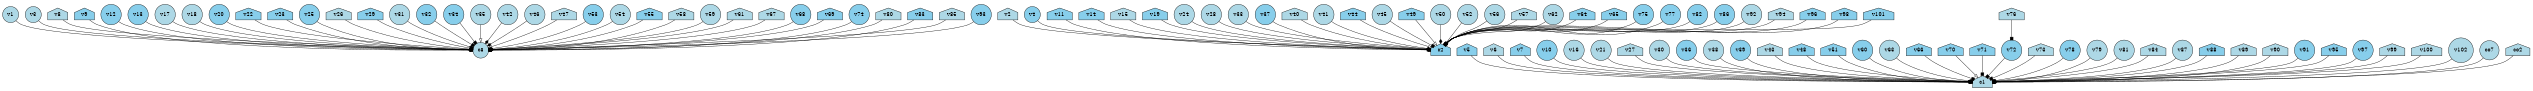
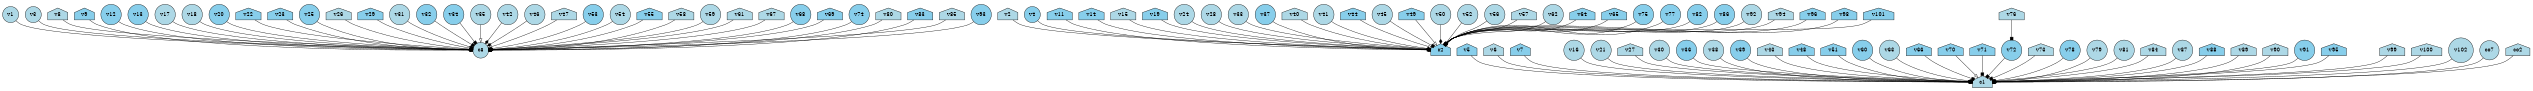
  strict digraph {
    node [fillcolor=lightblue shape=circle style=filled]
    edge [arrowhead=diamond weight=1]
    n1 [label=c8]
    v1
    v2 [shape=house]
    c2 [fillcolor=skyblue shape=house]
    v3
    v4 [fillcolor=skyblue]
    v5 [fillcolor=skyblue shape=house]
    c1 [shape=house]
    v6 [shape=house]
    v7 [fillcolor=skyblue shape=house]
    v8 [shape=house]
    v9 [fillcolor=skyblue shape=house]
-   v10 [fillcolor=skyblue]
    v11 [fillcolor=skyblue shape=house]
    v12 [fillcolor=skyblue]
    v13 [fillcolor=skyblue]
    v14 [fillcolor=skyblue shape=house]
    v15 [shape=house]
    v16
    v17
    v18
    v19 [fillcolor=skyblue shape=house]
    v20 [fillcolor=skyblue]
    v21
    v22 [fillcolor=skyblue shape=house]
    v23 [fillcolor=skyblue shape=house]
    v24
    v25 [fillcolor=skyblue]
    v26 [shape=house]
    v27 [shape=house]
    v28
    v29 [fillcolor=skyblue shape=house]
    v30
    v31
    v32 [fillcolor=skyblue]
    v33
    v34 [fillcolor=skyblue]
    v35
    v36 [fillcolor=skyblue]
    v37 [fillcolor=skyblue]
    v38
    v39 [fillcolor=skyblue]
    v40 [shape=house]
    v41
    v42
    v43 [shape=house]
    v44 [fillcolor=skyblue shape=house]
    v45
    v46
    v47 [shape=house]
    v48 [fillcolor=skyblue shape=house]
    v49 [fillcolor=skyblue shape=house]
    v50
    v51 [fillcolor=skyblue shape=house]
    v52
    v53 [fillcolor=skyblue]
    v54
    v55 [fillcolor=skyblue shape=house]
    v56
    v57 [shape=house]
    v58 [shape=house]
    v59
    v60 [fillcolor=skyblue]
    v61 [shape=house]
    v62
    v63
    v64 [fillcolor=skyblue shape=house]
    v65 [fillcolor=skyblue shape=house]
    v66 [fillcolor=skyblue shape=house]
    v67 [shape=house]
    v68 [fillcolor=skyblue]
    v69 [fillcolor=skyblue shape=house]
    v70 [fillcolor=skyblue shape=house]
    v71 [fillcolor=skyblue shape=house]
    v72 [fillcolor=skyblue]
    v73 [shape=house]
    v74 [fillcolor=skyblue]
    v75 [fillcolor=skyblue]
    v76 [shape=house]
    v77 [fillcolor=skyblue]
    v78 [fillcolor=skyblue]
    v79
    v80 [shape=house]
    v81
    v82 [fillcolor=skyblue]
    v83 [fillcolor=skyblue shape=house]
    v84 [shape=house]
    v85 [shape=house]
    v86 [fillcolor=skyblue]
    v87
    v88 [fillcolor=skyblue shape=house]
    v89 [shape=house]
    v90 [shape=house]
    v91 [fillcolor=skyblue]
    v92
    v93 [fillcolor=skyblue]
    v94 [shape=house]
    v95 [fillcolor=skyblue shape=house]
    v96 [fillcolor=skyblue shape=house]
-   v97 [fillcolor=skyblue]
    v98 [fillcolor=skyblue shape=house]
    v99 [shape=house]
    v100 [shape=house]
    v101 [fillcolor=skyblue shape=house]
    v102
    n106 [label=co7]
    co2 [shape=house]
    v1 -> n1 [arrowhead=onormal]
    v2 -> c2
    v3 -> n1
    v4 -> c2 [arrowhead=box]
    v5 -> c1 [arrowhead=onormal]
    v6 -> c1 [arrowhead=box]
    v7 -> c1 [arrowhead=onormal]
    v8 -> n1 [arrowhead=box]
    v9 -> n1
-   v10 -> c1 [arrowhead=onormal]
    v11 -> c2 [arrowhead=onormal]
    v12 -> n1 [arrowhead=onormal]
    v13 -> n1
    v14 -> c2 [arrowhead=onormal]
    v15 -> c2 [arrowhead=box]
    v16 -> c1 [arrowhead=box]
    v17 -> n1 [arrowhead=box]
    v18 -> n1 [arrowhead=onormal]
    v19 -> c2 [arrowhead=onormal]
    v20 -> n1
    v21 -> c1
    v22 -> n1 [arrowhead=onormal]
    v23 -> n1 [arrowhead=onormal]
    v24 -> c2
    v25 -> n1 [arrowhead=box]
    v26 -> n1 [arrowhead=box]
    v27 -> c1
    v28 -> c2
    v29 -> n1 [arrowhead=box]
    v30 -> c1 [arrowhead=box]
    v31 -> n1
    v32 -> n1 [arrowhead=box]
    v33 -> c2
    v34 -> n1 [arrowhead=box]
    v35 -> n1 [arrowhead=onormal]
    v36 -> c1 [arrowhead=onormal]
    v37 -> c2 [arrowhead=box]
    v38 -> c1
    v39 -> c1 [arrowhead=onormal]
    v40 -> c2
    v41 -> c2 [arrowhead=onormal]
    v42 -> n1
    v43 -> c1
    v44 -> c2 [arrowhead=onormal]
    v45 -> c2 [arrowhead=box]
    v46 -> n1
    v47 -> n1 [arrowhead=onormal]
    v48 -> c1
    v49 -> c2 [arrowhead=onormal]
    v50 -> c2
    v51 -> c1
    v52 -> c2 [arrowhead=onormal]
    v53 -> n1
    v54 -> n1 [arrowhead=box]
    v55 -> n1 [arrowhead=box]
    v56 -> c2
    v57 -> c2 [arrowhead=onormal]
    v58 -> n1 [arrowhead=box]
    v59 -> n1
    v60 -> c1 [arrowhead=onormal]
    v61 -> n1
    v62 -> c2
    v63 -> c1
    v64 -> c2
    v65 -> c2 [arrowhead=onormal]
    v66 -> c1 [arrowhead=box]
    v67 -> n1 [arrowhead=onormal]
    v68 -> n1
    v69 -> n1 [arrowhead=box]
    v70 -> c1 [arrowhead=onormal]
    v71 -> c1 [arrowhead=box]
    v72 -> c1 [arrowhead=box]
    v73 -> c1 [arrowhead=box]
    v74 -> n1
    v75 -> c2
    v76 -> v72 [arrowhead=box]
    v77 -> c2 [arrowhead=box]
    v78 -> c1 [arrowhead=box]
    v79 -> c1 [arrowhead=onormal]
    v80 -> n1 [arrowhead=box]
    v81 -> c1 [arrowhead=onormal]
    v82 -> c2 [arrowhead=box]
    v83 -> n1
    v84 -> c1 [arrowhead=onormal]
    v85 -> n1 [arrowhead=onormal]
    v86 -> c2 [arrowhead=box]
    v87 -> c1 [arrowhead=box]
    v88 -> c1
    v89 -> c1
    v90 -> c1 [arrowhead=box]
    v91 -> c1
    v92 -> c2 [arrowhead=onormal]
    v93 -> n1 [arrowhead=box]
    v94 -> c2
    v95 -> c1 [arrowhead=box]
    v96 -> c2 [arrowhead=onormal]
-   v97 -> c1
    v98 -> c2 [arrowhead=onormal]
    v99 -> c1
    v100 -> c1 [arrowhead=box]
    v101 -> c2
    v102 -> c1 [arrowhead=box]
    n106 -> c1 [arrowhead=onormal]
    co2 -> c1 [arrowhead=box]
  }
